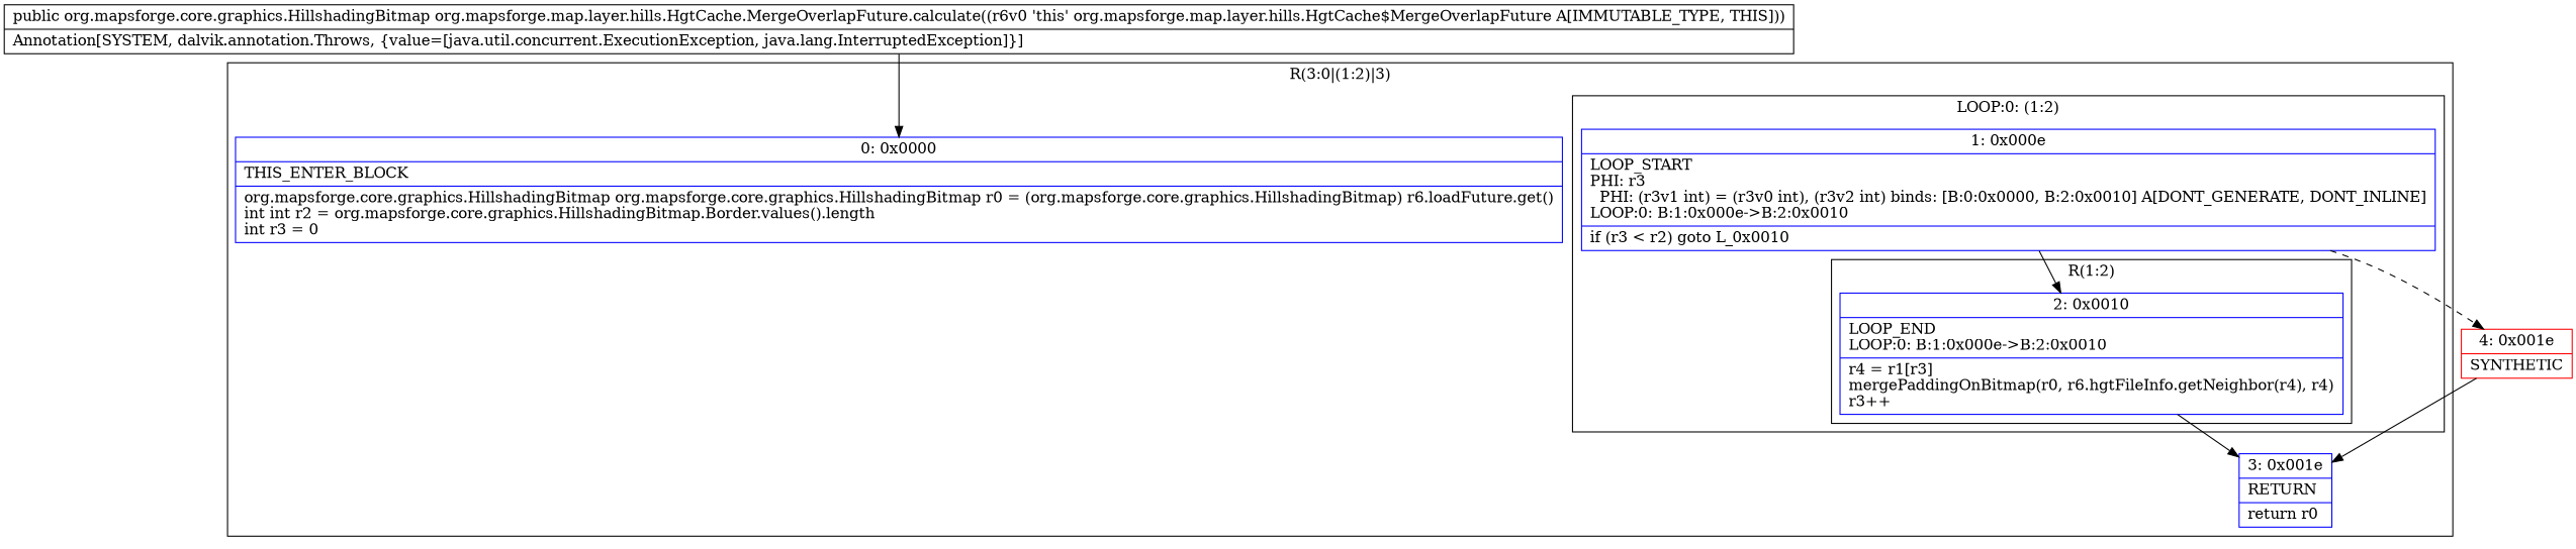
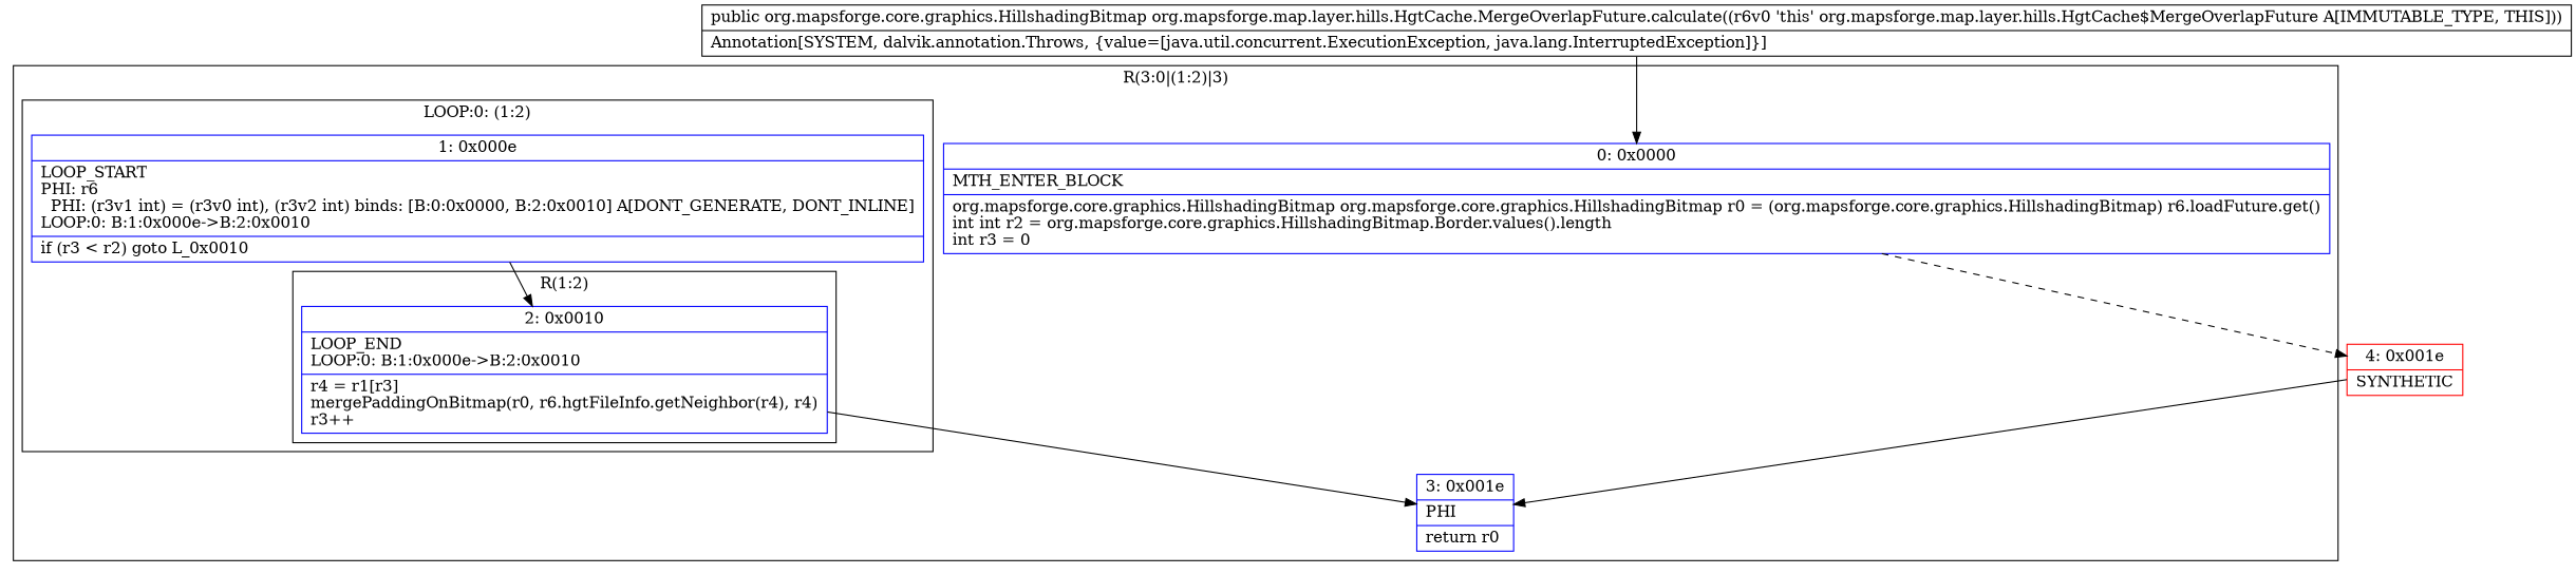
  digraph {
    node [color=blue shape=record]
    n1 [label="{2\:\ 0x0010|LOOP_END\lLOOP:0: B:1:0x000e\-\>B:2:0x0010\l|r4 = r1[r3]\lmergePaddingOnBitmap(r0, r6.hgtFileInfo.getNeighbor(r4), r4)\lr3++\l}"]
-   n2 [label="{1\:\ 0x000e|LOOP_START\lPHI: r3 \l  PHI: (r3v1 int) = (r3v0 int), (r3v2 int) binds: [B:0:0x0000, B:2:0x0010] A[DONT_GENERATE, DONT_INLINE]\lLOOP:0: B:1:0x000e\-\>B:2:0x0010\l|if (r3 \< r2) goto L_0x0010\l}"]
-   n3 [label="{0\:\ 0x0000|THIS_ENTER_BLOCK\l|org.mapsforge.core.graphics.HillshadingBitmap org.mapsforge.core.graphics.HillshadingBitmap r0 = (org.mapsforge.core.graphics.HillshadingBitmap) r6.loadFuture.get()\lint int r2 = org.mapsforge.core.graphics.HillshadingBitmap.Border.values().length\lint r3 = 0\l}"]
-   n4 [label="{3\:\ 0x001e|RETURN\l|return r0\l}"]
+   n2 [label="{1\:\ 0x000e|LOOP_START\lPHI: r6 \l  PHI: (r3v1 int) = (r3v0 int), (r3v2 int) binds: [B:0:0x0000, B:2:0x0010] A[DONT_GENERATE, DONT_INLINE]\lLOOP:0: B:1:0x000e\-\>B:2:0x0010\l|if (r3 \< r2) goto L_0x0010\l}"]
+   n3 [label="{0\:\ 0x0000|MTH_ENTER_BLOCK\l|org.mapsforge.core.graphics.HillshadingBitmap org.mapsforge.core.graphics.HillshadingBitmap r0 = (org.mapsforge.core.graphics.HillshadingBitmap) r6.loadFuture.get()\lint int r2 = org.mapsforge.core.graphics.HillshadingBitmap.Border.values().length\lint r3 = 0\l}"]
+   n4 [label="{3\:\ 0x001e|PHI\l|return r0\l}"]
    n5 [color=red label="{4\:\ 0x001e|SYNTHETIC\l}"]
    n6 [label="{public org.mapsforge.core.graphics.HillshadingBitmap org.mapsforge.map.layer.hills.HgtCache.MergeOverlapFuture.calculate((r6v0 'this' org.mapsforge.map.layer.hills.HgtCache$MergeOverlapFuture A[IMMUTABLE_TYPE, THIS]))  | Annotation[SYSTEM, dalvik.annotation.Throws, \{value=[java.util.concurrent.ExecutionException, java.lang.InterruptedException]\}]\l}" color=""]
    subgraph cluster_1 {
      label="R(3:0|(1:2)|3)"
      n3
      n4
      subgraph cluster_2 {
        label="LOOP:0: (1:2)"
        n2
        subgraph cluster_3 {
          label="R(1:2)"
          n1
        }
      }
    }
    n1 -> n4
    n2 -> n1
-   n2 -> n5 [style=dashed]
+   n3 -> n5 [style=dashed]
    n5 -> n4
    n6 -> n3
  }
